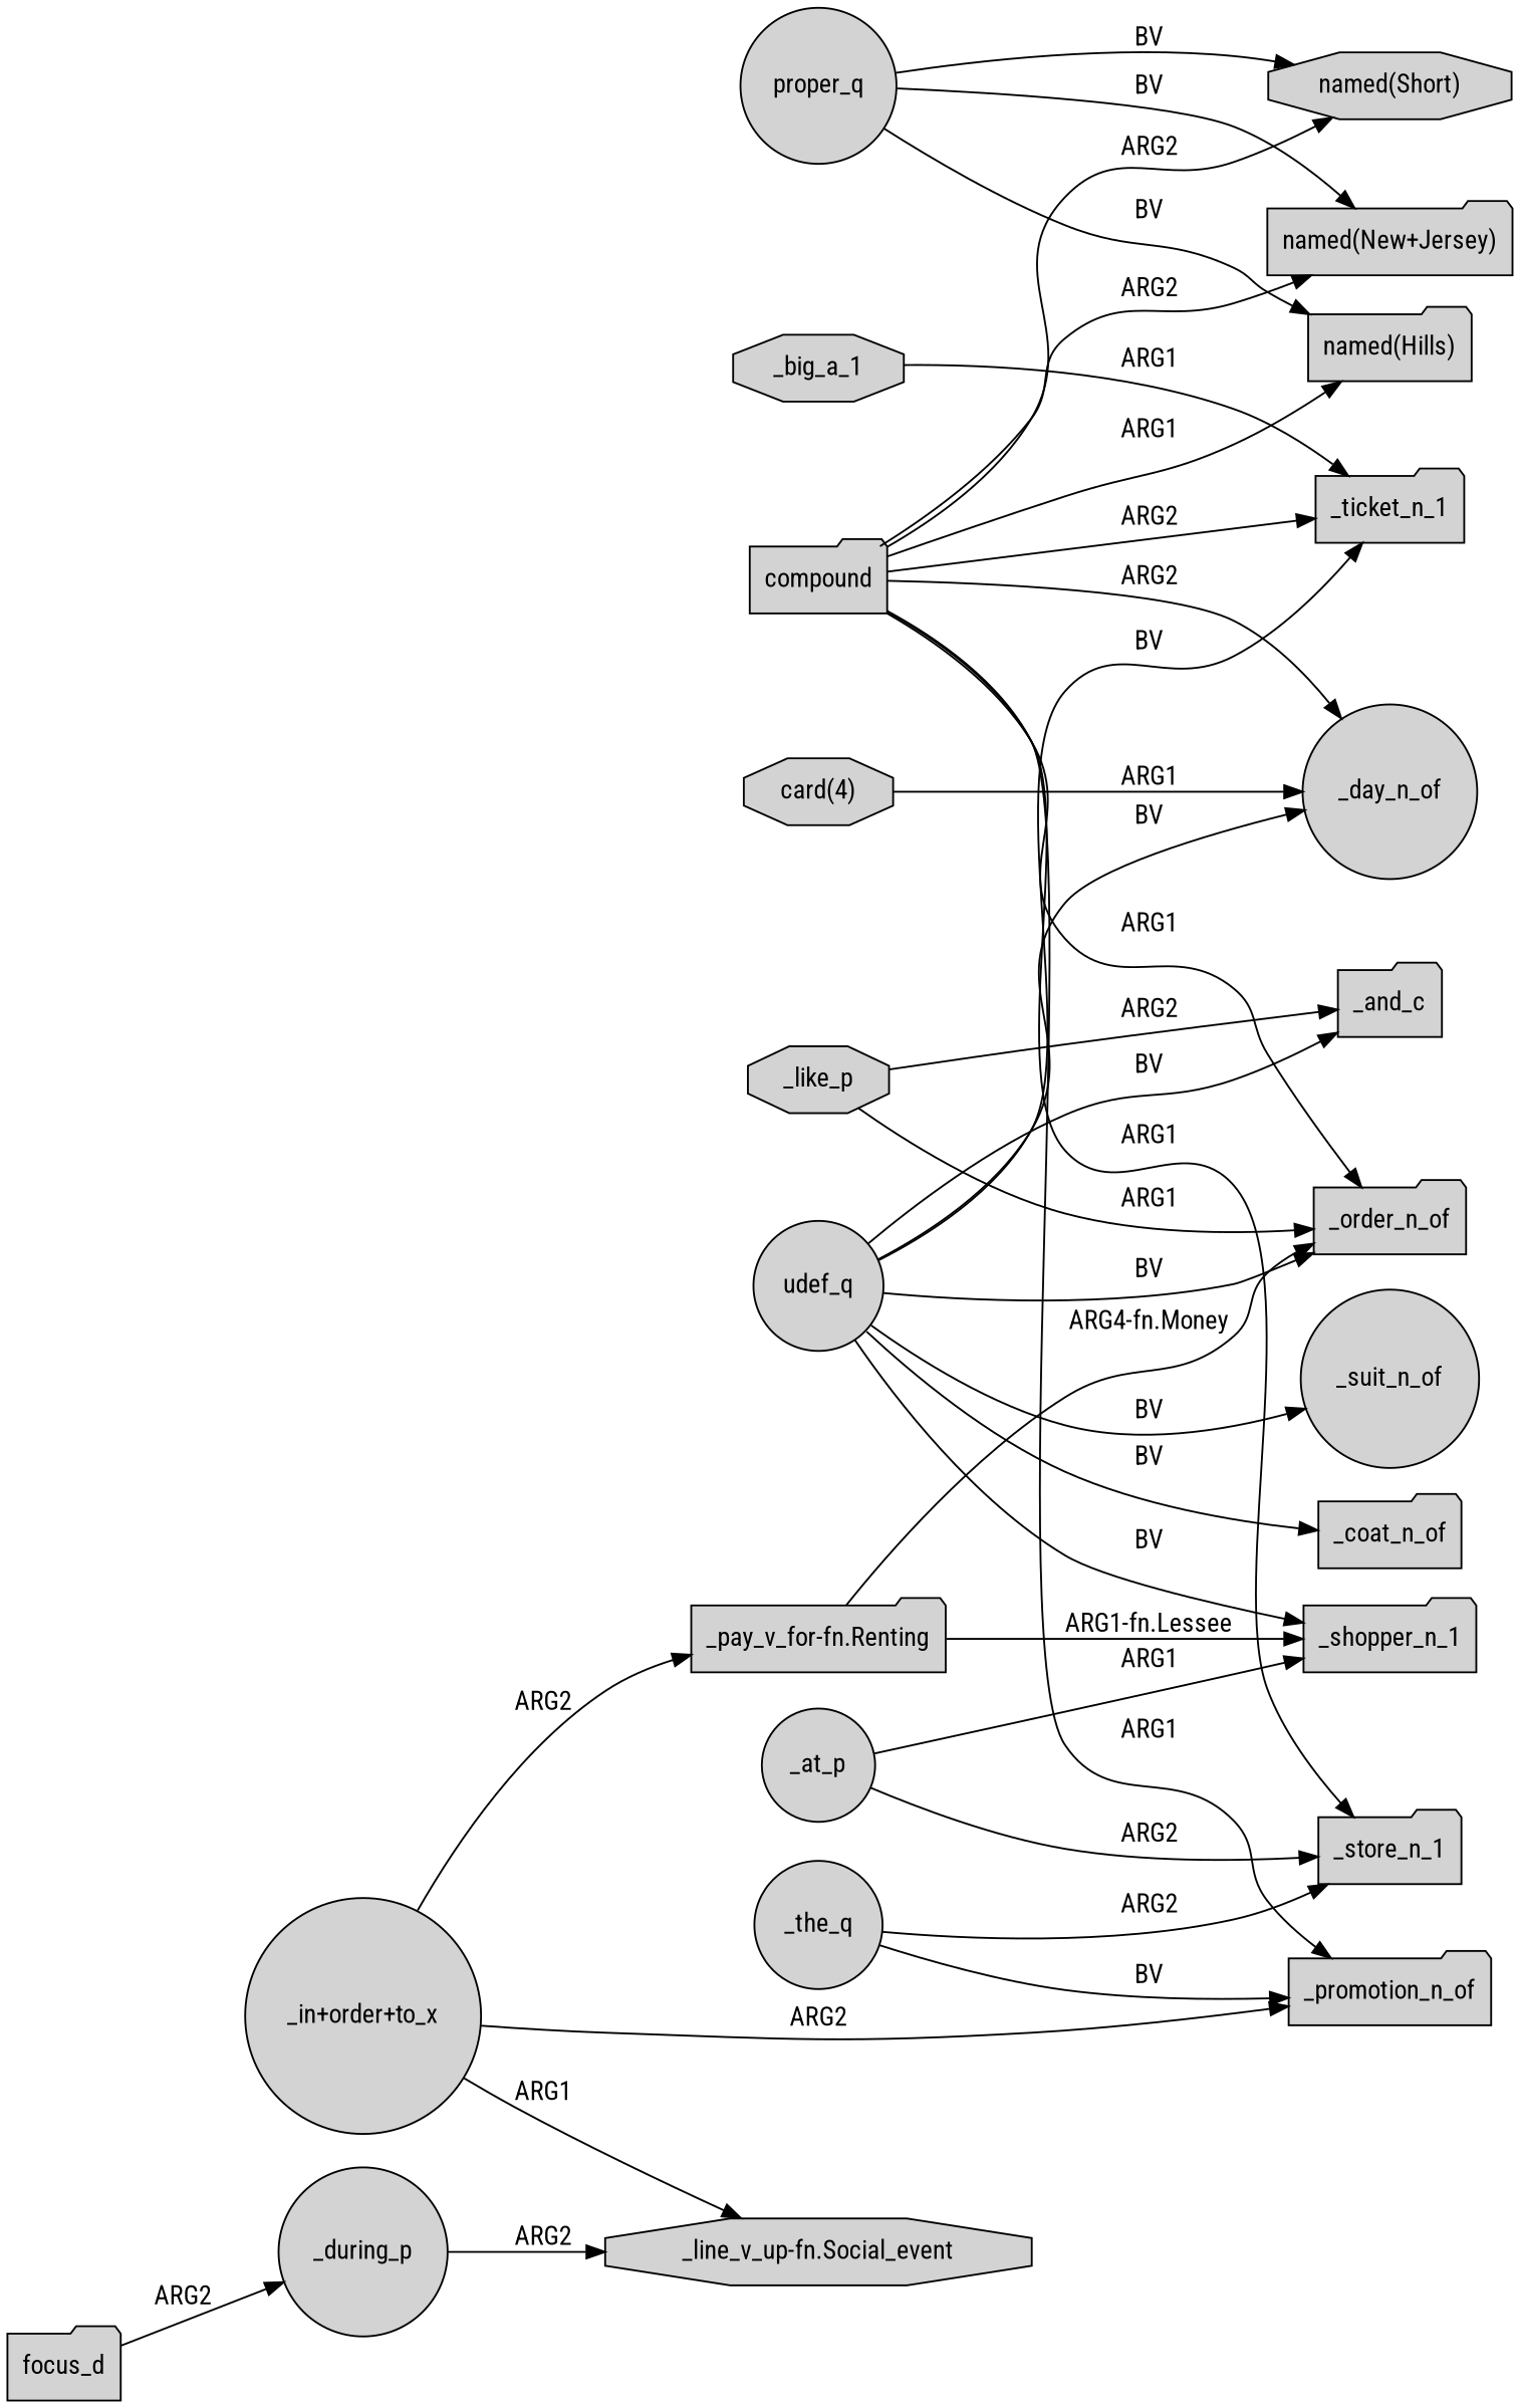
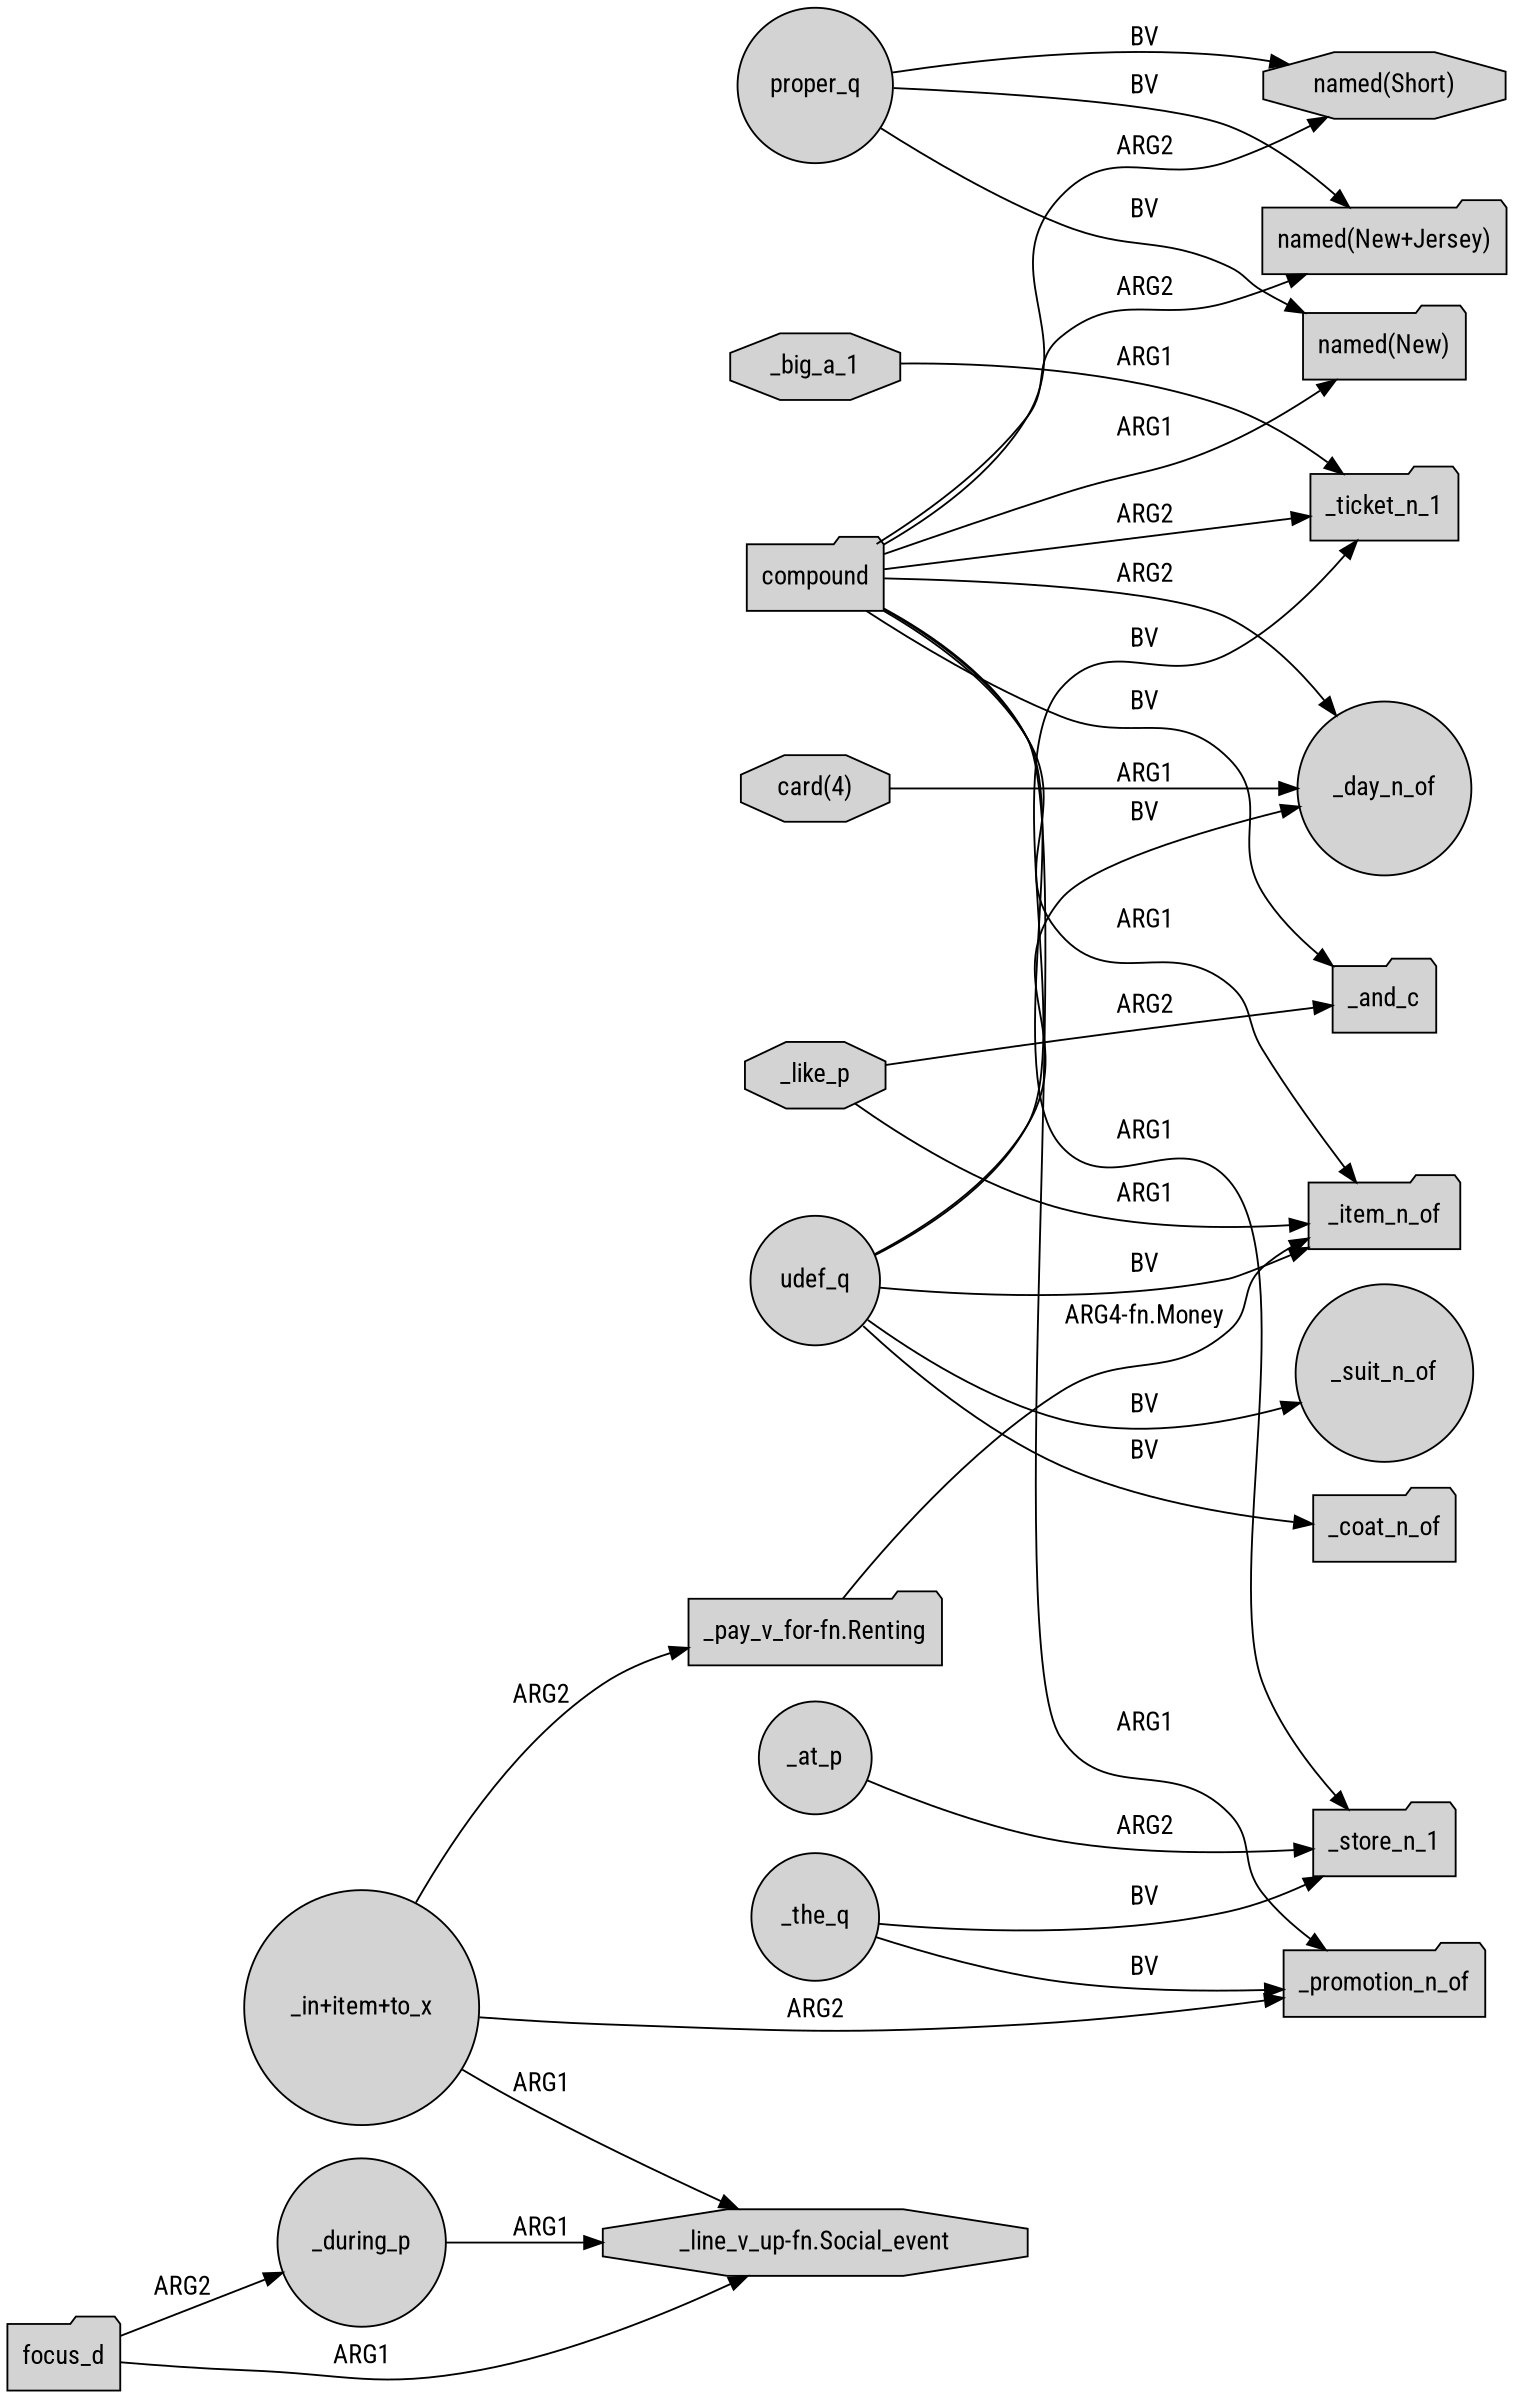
  digraph {
    fontname="Roboto Condensed"
    rankdir=LR
    node [fontname="Roboto Condensed" shape=folder style=filled]
    edge [fontname="Roboto Condensed"]
    proper_q [shape=circle]
    "named(Short)" [shape=octagon]
    "named(New+Jersey)"
-   "named(Hills)"
+   "named(Hills)" [label="named(New)"]
    _big_a_1 [shape=octagon]
    _ticket_n_1
    udef_q [shape=circle]
    _day_n_of [shape=circle]
-   _item_n_of [label=_order_n_of]
-   _shopper_n_1
+   _item_n_of
    _and_c
    _coat_n_of
    _suit_n_of [shape=circle]
    compound
    _store_n_1
    _promotion_n_of
    _like_p [shape=octagon]
    _during_p [shape=circle]
    focus_d
    "_line_v_up-fn.Social_event" [shape=octagon]
    _at_p [shape=circle]
    "_pay_v_for-fn.Renting"
-   "_in+order+to_x" [shape=circle]
+   "_in+order+to_x" [shape=circle label="_in+item+to_x"]
    _the_q [shape=circle]
    "card(4)" [shape=octagon]
    proper_q -> "named(Short)" [label=BV]
    proper_q -> "named(New+Jersey)" [label=BV]
    proper_q -> "named(Hills)" [label=BV]
    _big_a_1 -> _ticket_n_1 [label=ARG1]
    udef_q -> _ticket_n_1 [label=BV]
    udef_q -> _day_n_of [label=BV]
    udef_q -> _item_n_of [label=BV]
-   udef_q -> _shopper_n_1 [label=BV]
-   udef_q -> _and_c [label=BV]
+   compound -> _and_c [label=BV]
    udef_q -> _coat_n_of [label=BV]
    udef_q -> _suit_n_of [label=BV]
    compound -> "named(Short)" [label=ARG2]
    compound -> "named(New+Jersey)" [label=ARG2]
    compound -> "named(Hills)" [label=ARG1]
    compound -> _ticket_n_1 [label=ARG2]
    compound -> _day_n_of [label=ARG2]
    compound -> _item_n_of [label=ARG1]
    compound -> _store_n_1 [label=ARG1]
    compound -> _promotion_n_of [label=ARG1]
    _like_p -> _item_n_of [label=ARG1]
    _like_p -> _and_c [label=ARG2]
-   _during_p -> "_line_v_up-fn.Social_event" [label=ARG2]
+   _during_p -> "_line_v_up-fn.Social_event" [label=ARG1]
    focus_d -> _during_p [label=ARG2]
-   _at_p -> _shopper_n_1 [label=ARG1]
+   focus_d -> "_line_v_up-fn.Social_event" [label=ARG1]
    _at_p -> _store_n_1 [label=ARG2]
    "_pay_v_for-fn.Renting" -> _item_n_of [label="ARG4-fn.Money"]
-   "_pay_v_for-fn.Renting" -> _shopper_n_1 [label="ARG1-fn.Lessee"]
    "_in+order+to_x" -> _promotion_n_of [label=ARG2]
    "_in+order+to_x" -> "_line_v_up-fn.Social_event" [label=ARG1]
    "_in+order+to_x" -> "_pay_v_for-fn.Renting" [label=ARG2]
-   _the_q -> _store_n_1 [label=ARG2]
+   _the_q -> _store_n_1 [label=BV]
    _the_q -> _promotion_n_of [label=BV]
    "card(4)" -> _day_n_of [label=ARG1]
  }
